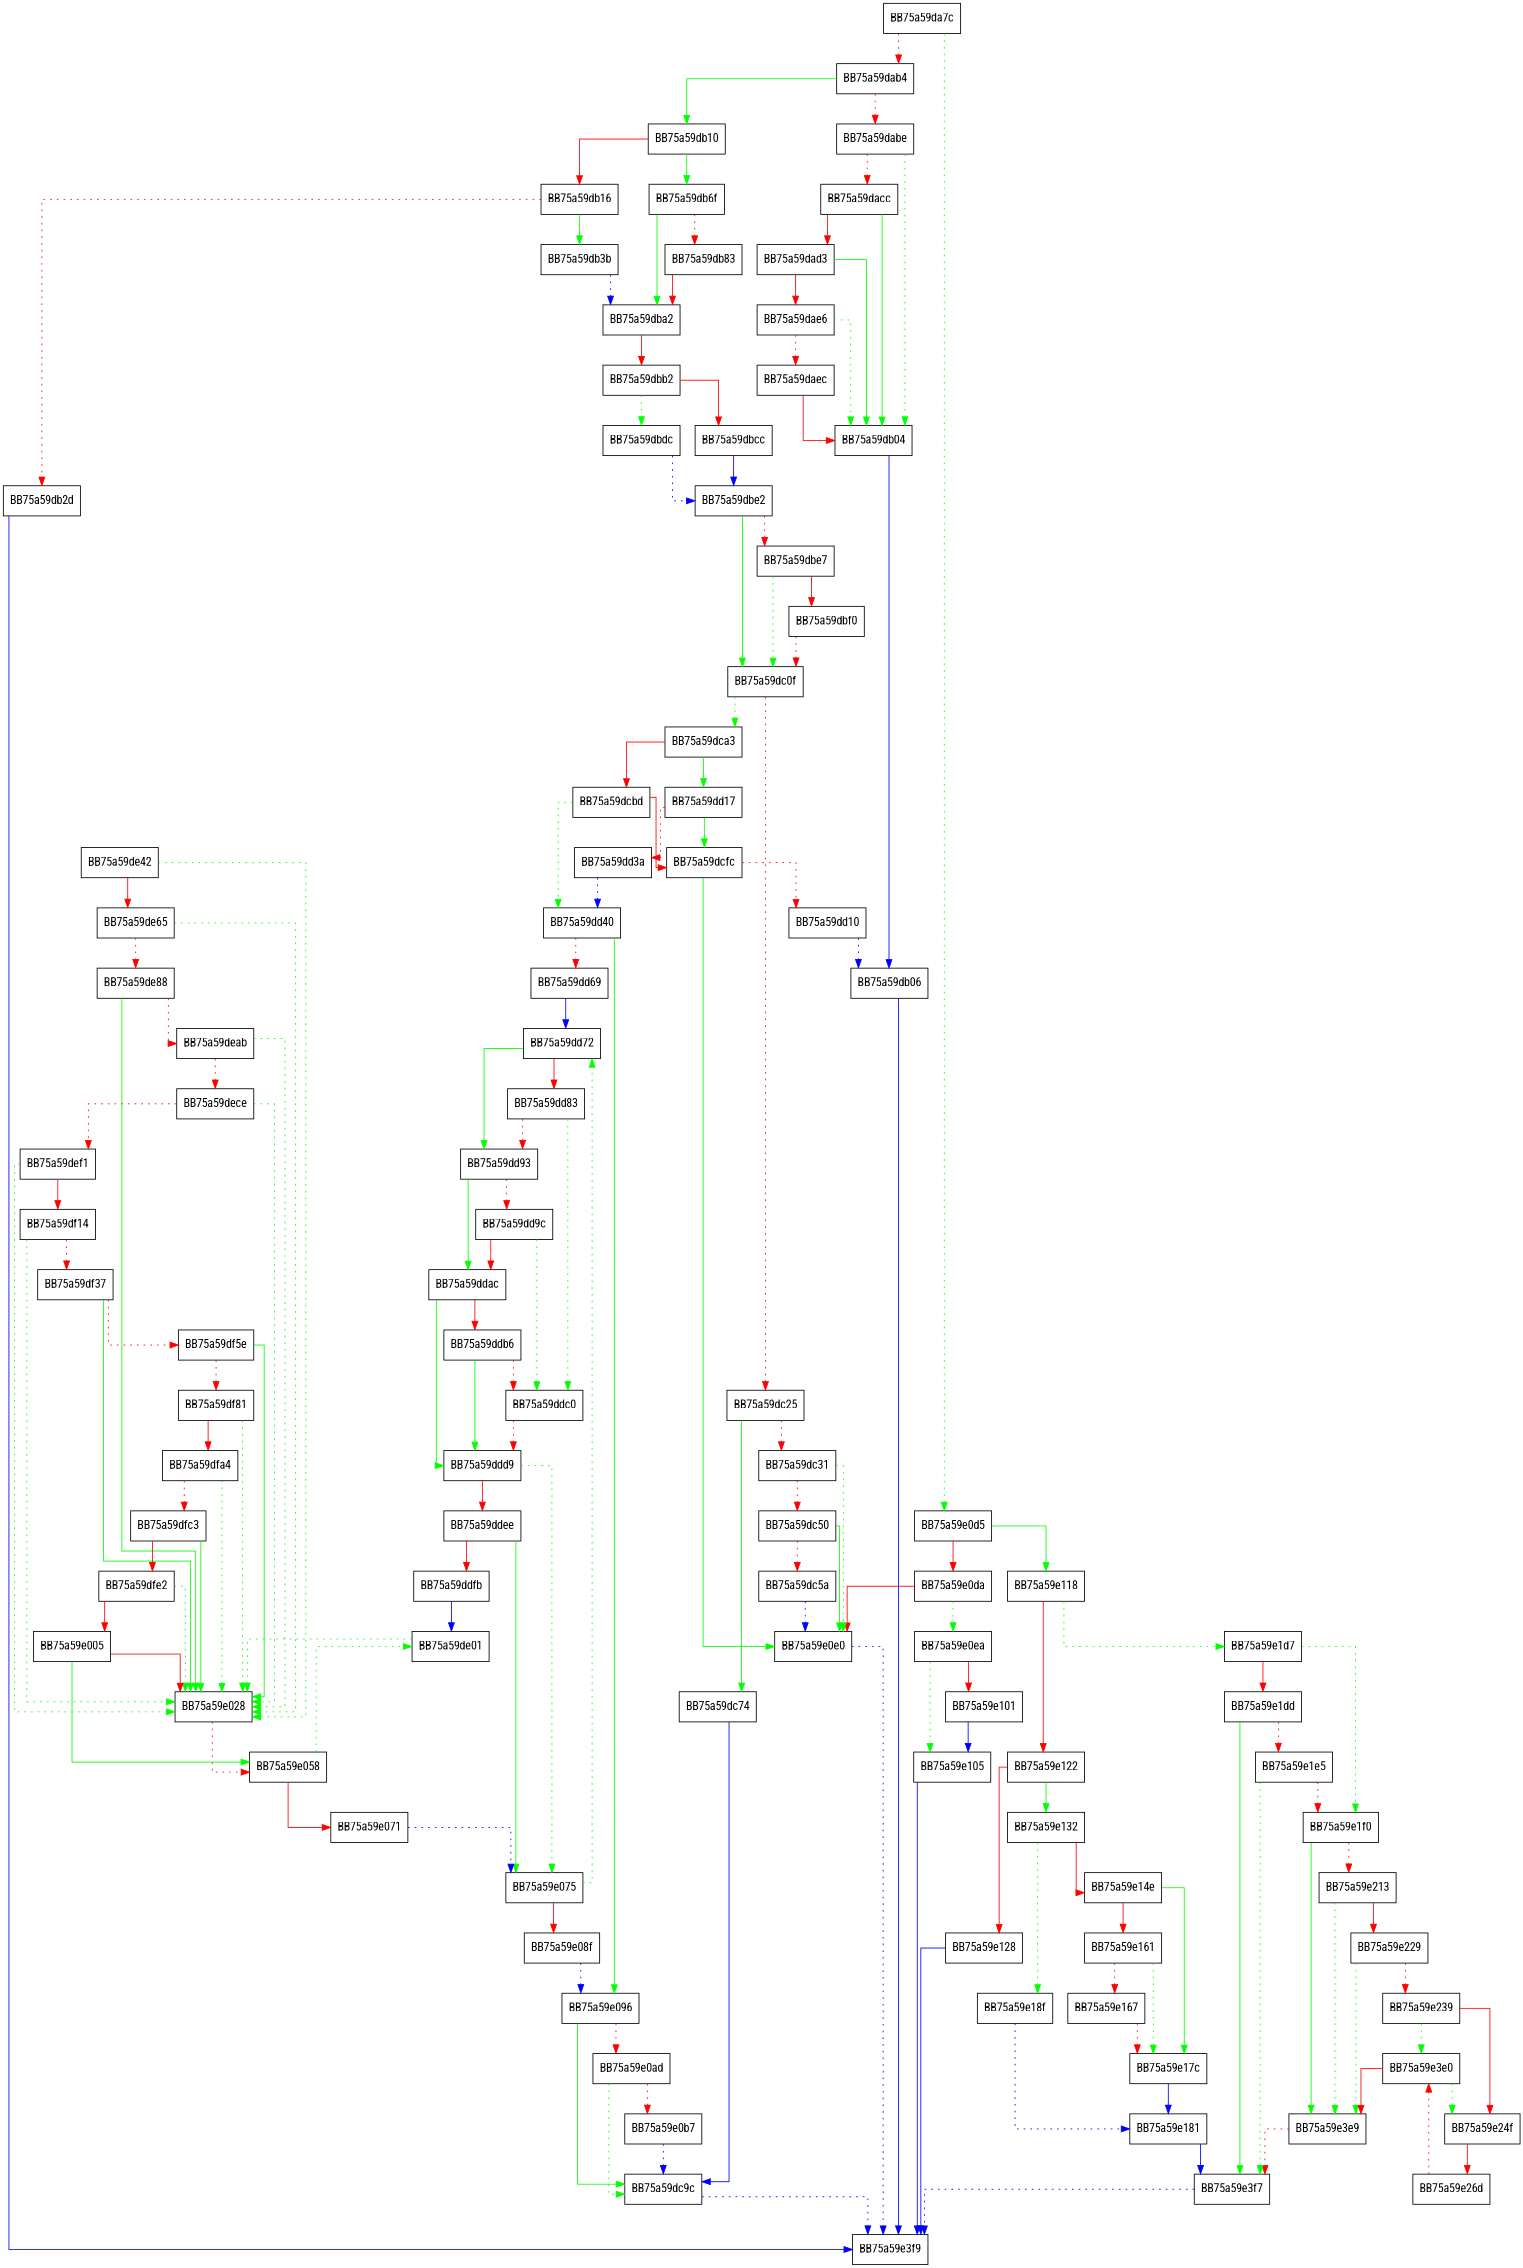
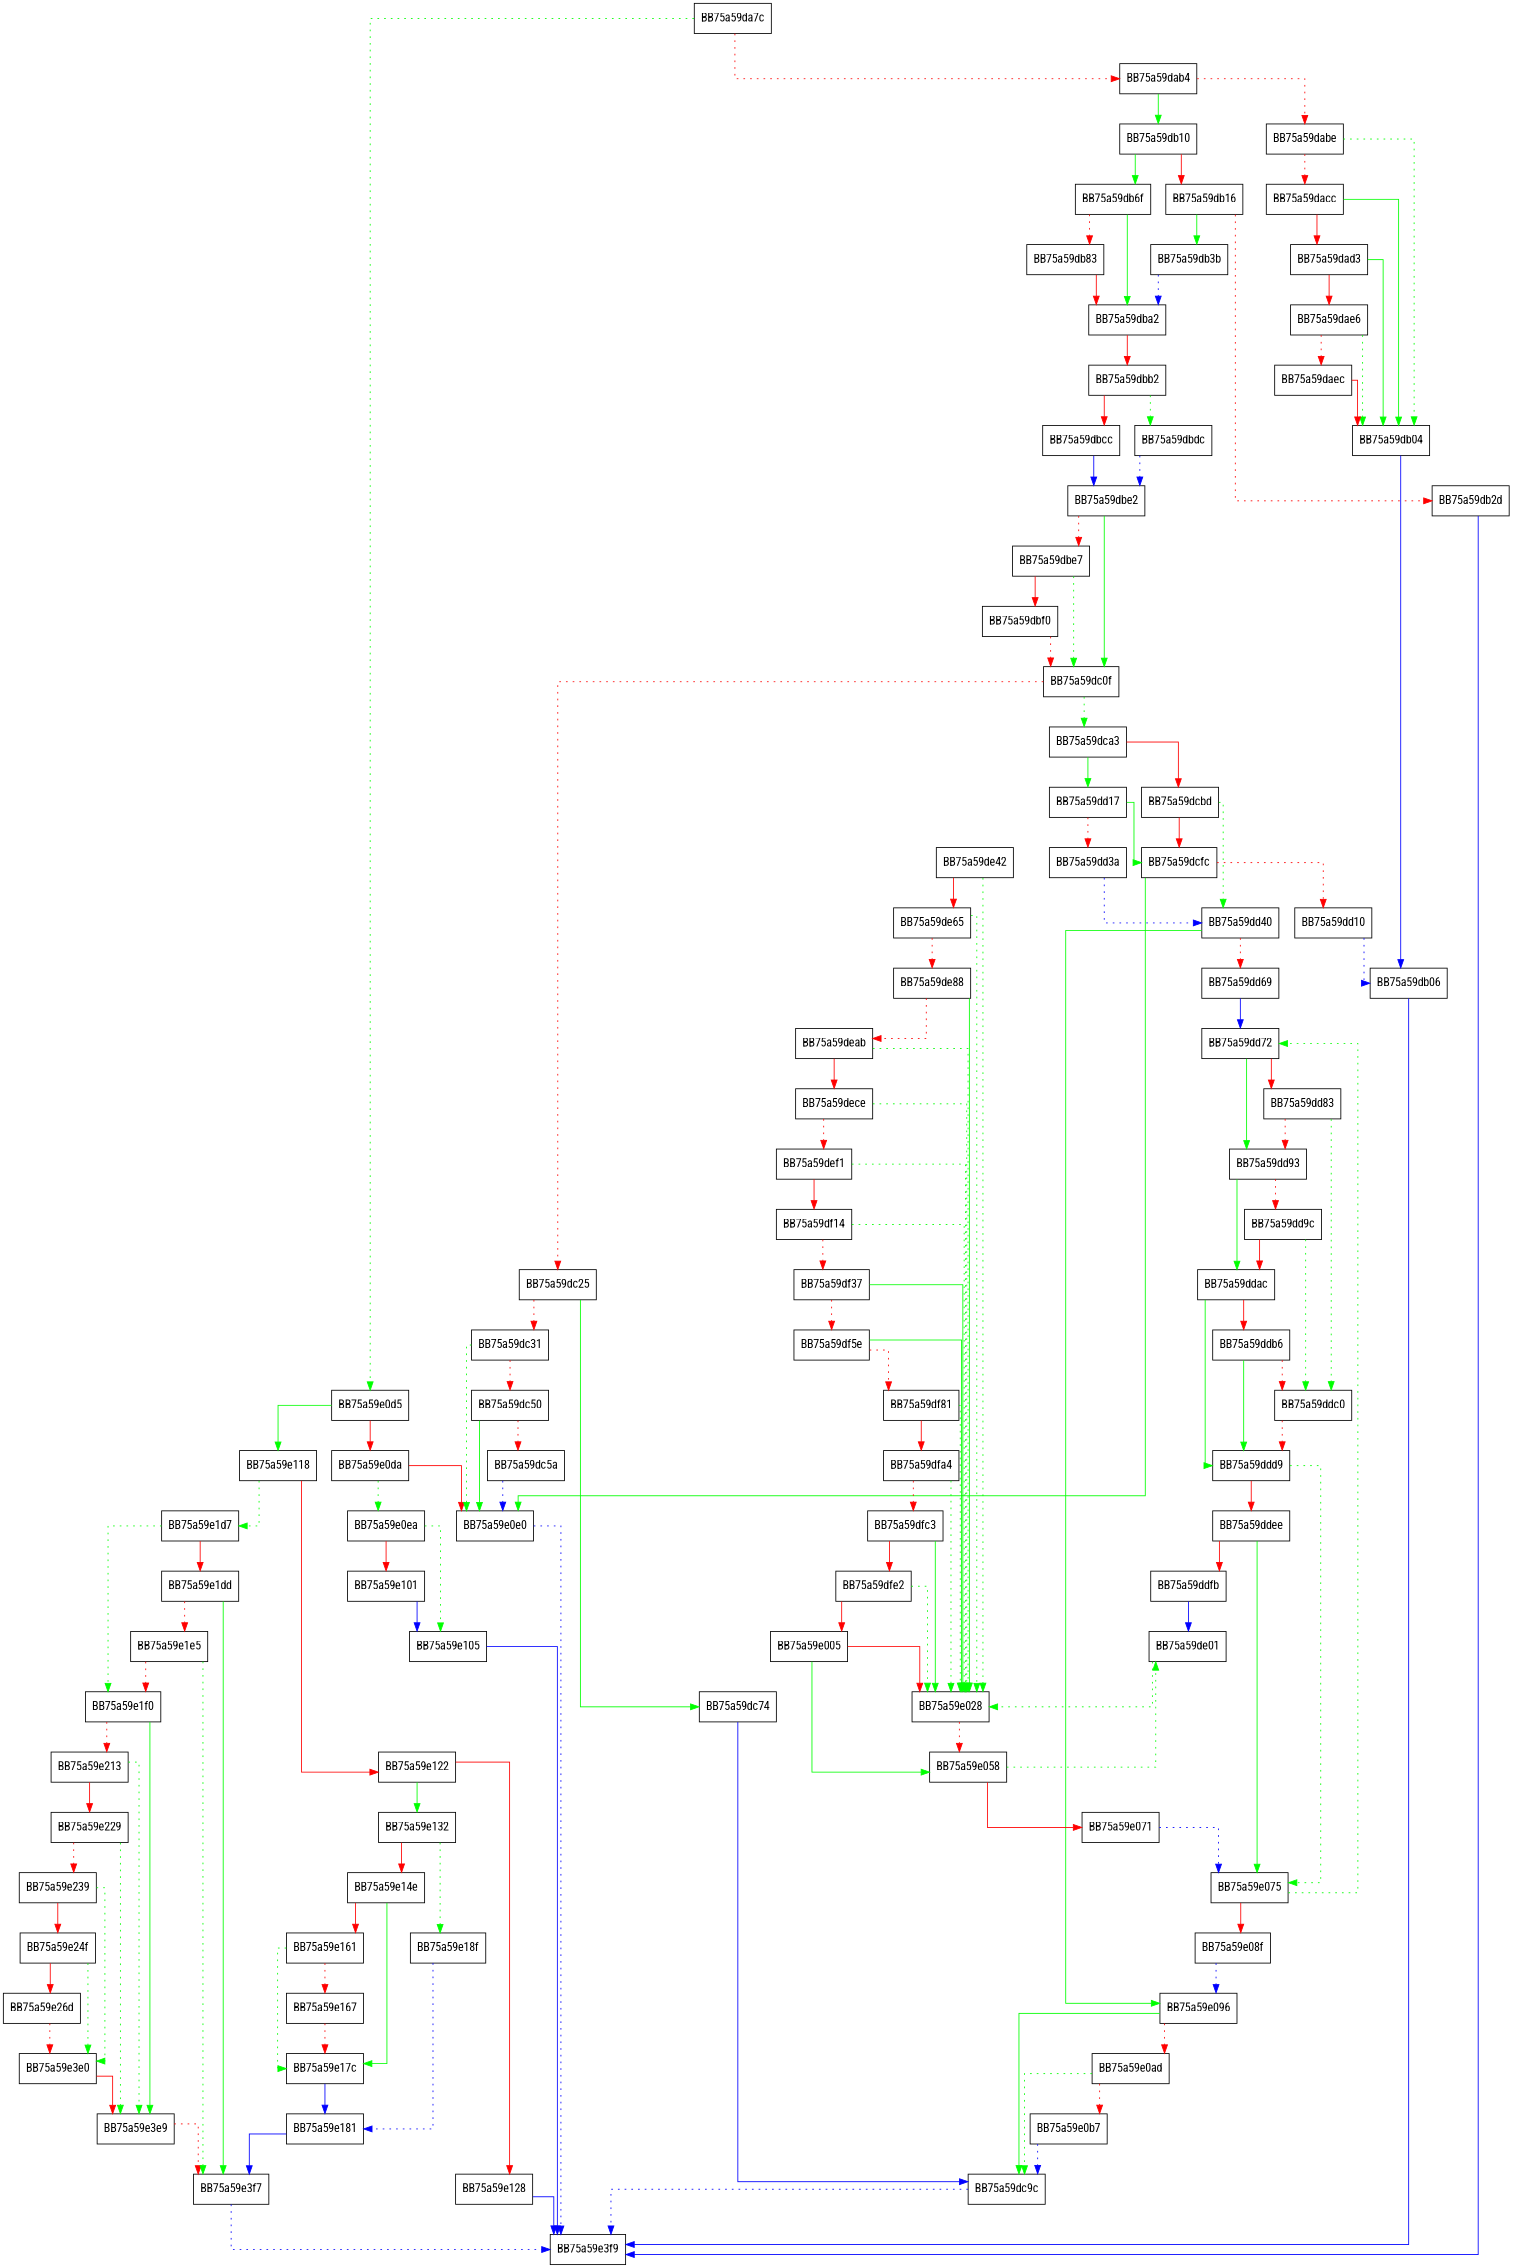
  digraph {
    fontname="Roboto Condensed"
    splines=ortho
    node [fontname="Roboto Condensed" shape=box]
    edge [color=red fontname="Roboto Condensed" style=dotted]
    BB75a59da7c
    BB75a59e0d5
    BB75a59dab4
    BB75a59e118
    BB75a59e0da
    BB75a59db10
    BB75a59dabe
    BB75a59e1d7
    BB75a59e122
    BB75a59e0e0
    BB75a59e0ea
    BB75a59db6f
    BB75a59db16
    BB75a59db04
    BB75a59dacc
    BB75a59dba2
    BB75a59db83
    BB75a59db3b
    BB75a59db2d
    BB75a59db06
    BB75a59dad3
    BB75a59e3f9
    BB75a59dae6
    BB75a59daec
    BB75a59dbb2
    BB75a59dbe7
    BB75a59dc0f
    BB75a59dbf0
    BB75a59dbdc
    BB75a59dbcc
    BB75a59dca3
    BB75a59dc25
    BB75a59dbe2
    BB75a59dd17
    BB75a59dcbd
    BB75a59dc74
    BB75a59dc31
    BB75a59dcfc
    BB75a59dd3a
    BB75a59dd40
    BB75a59dc9c
    BB75a59dc50
    BB75a59dc5a
    BB75a59dd10
    BB75a59e096
    BB75a59dd69
    BB75a59e0ad
    BB75a59dd72
    BB75a59e0b7
    BB75a59dd93
    BB75a59dd83
    BB75a59ddac
    BB75a59dd9c
    BB75a59ddc0
    BB75a59ddd9
    BB75a59ddb6
    BB75a59e075
    BB75a59ddee
    BB75a59e08f
    BB75a59ddfb
    BB75a59de01
    BB75a59e028
    BB75a59e058
    BB75a59e071
    BB75a59de42
    BB75a59de65
    BB75a59de88
    BB75a59deab
    BB75a59dece
    BB75a59def1
    BB75a59df14
    BB75a59df37
    BB75a59df5e
    BB75a59df81
    BB75a59dfa4
    BB75a59dfc3
    BB75a59dfe2
    BB75a59e005
    BB75a59e1f0
    BB75a59e1dd
    BB75a59e132
    BB75a59e128
    BB75a59e105
    BB75a59e101
    BB75a59e3e9
    BB75a59e213
    BB75a59e3f7
    BB75a59e1e5
    BB75a59e18f
    BB75a59e14e
    BB75a59e181
    BB75a59e17c
    BB75a59e161
    BB75a59e167
    BB75a59e229
    BB75a59e239
    BB75a59e3e0
    BB75a59e24f
    BB75a59e26d
    BB75a59da7c -> BB75a59e0d5 [color=green]
    BB75a59da7c -> BB75a59dab4
    BB75a59e0d5 -> BB75a59e118 [color=green style=solid]
    BB75a59e0d5 -> BB75a59e0da [style=solid]
    BB75a59dab4 -> BB75a59db10 [color=green style=solid]
    BB75a59dab4 -> BB75a59dabe
    BB75a59e118 -> BB75a59e1d7 [color=green]
    BB75a59e118 -> BB75a59e122 [style=solid]
    BB75a59e0da -> BB75a59e0e0 [style=solid]
    BB75a59e0da -> BB75a59e0ea [color=green]
    BB75a59db10 -> BB75a59db6f [color=green style=solid]
    BB75a59db10 -> BB75a59db16 [style=solid]
    BB75a59dabe -> BB75a59db04 [color=green]
    BB75a59dabe -> BB75a59dacc
    BB75a59e1d7 -> BB75a59e1f0 [color=green]
    BB75a59e1d7 -> BB75a59e1dd [style=solid]
    BB75a59e122 -> BB75a59e132 [color=green style=solid]
    BB75a59e122 -> BB75a59e128 [style=solid]
    BB75a59e0e0 -> BB75a59e3f9 [color=blue]
    BB75a59e0ea -> BB75a59e105 [color=green]
    BB75a59e0ea -> BB75a59e101 [style=solid]
    BB75a59db6f -> BB75a59dba2 [color=green style=solid]
    BB75a59db6f -> BB75a59db83
    BB75a59db16 -> BB75a59db3b [color=green style=solid]
    BB75a59db16 -> BB75a59db2d
    BB75a59db04 -> BB75a59db06 [color=blue style=solid]
    BB75a59dacc -> BB75a59db04 [color=green style=solid]
    BB75a59dacc -> BB75a59dad3 [style=solid]
    BB75a59dba2 -> BB75a59dbb2 [style=solid]
    BB75a59db83 -> BB75a59dba2 [style=solid]
    BB75a59db3b -> BB75a59dba2 [color=blue]
    BB75a59db2d -> BB75a59e3f9 [color=blue style=solid]
    BB75a59db06 -> BB75a59e3f9 [color=blue style=solid]
    BB75a59dad3 -> BB75a59db04 [color=green style=solid]
    BB75a59dad3 -> BB75a59dae6 [style=solid]
    BB75a59dae6 -> BB75a59db04 [color=green]
    BB75a59dae6 -> BB75a59daec
    BB75a59daec -> BB75a59db04 [style=solid]
    BB75a59dbb2 -> BB75a59dbdc [color=green]
    BB75a59dbb2 -> BB75a59dbcc [style=solid]
    BB75a59dbe7 -> BB75a59dc0f [color=green]
    BB75a59dbe7 -> BB75a59dbf0 [style=solid]
    BB75a59dc0f -> BB75a59dca3 [color=green]
    BB75a59dc0f -> BB75a59dc25
    BB75a59dbf0 -> BB75a59dc0f
    BB75a59dbdc -> BB75a59dbe2 [color=blue]
    BB75a59dbcc -> BB75a59dbe2 [color=blue style=solid]
    BB75a59dca3 -> BB75a59dd17 [color=green style=solid]
    BB75a59dca3 -> BB75a59dcbd [style=solid]
    BB75a59dc25 -> BB75a59dc74 [color=green style=solid]
    BB75a59dc25 -> BB75a59dc31
    BB75a59dbe2 -> BB75a59dbe7
    BB75a59dbe2 -> BB75a59dc0f [color=green style=solid]
    BB75a59dd17 -> BB75a59dcfc [color=green style=solid]
    BB75a59dd17 -> BB75a59dd3a
    BB75a59dcbd -> BB75a59dcfc [style=solid]
    BB75a59dcbd -> BB75a59dd40 [color=green]
    BB75a59dc74 -> BB75a59dc9c [color=blue style=solid]
    BB75a59dc31 -> BB75a59e0e0 [color=green]
    BB75a59dc31 -> BB75a59dc50
    BB75a59dcfc -> BB75a59e0e0 [color=green style=solid]
    BB75a59dcfc -> BB75a59dd10
    BB75a59dd3a -> BB75a59dd40 [color=blue]
    BB75a59dd40 -> BB75a59e096 [color=green style=solid]
    BB75a59dd40 -> BB75a59dd69
    BB75a59dc9c -> BB75a59e3f9 [color=blue]
    BB75a59dc50 -> BB75a59e0e0 [color=green style=solid]
    BB75a59dc50 -> BB75a59dc5a
    BB75a59dc5a -> BB75a59e0e0 [color=blue]
    BB75a59dd10 -> BB75a59db06 [color=blue]
    BB75a59e096 -> BB75a59dc9c [color=green style=solid]
    BB75a59e096 -> BB75a59e0ad
    BB75a59dd69 -> BB75a59dd72 [color=blue style=solid]
    BB75a59e0ad -> BB75a59dc9c [color=green]
    BB75a59e0ad -> BB75a59e0b7
    BB75a59dd72 -> BB75a59dd93 [color=green style=solid]
    BB75a59dd72 -> BB75a59dd83 [style=solid]
    BB75a59e0b7 -> BB75a59dc9c [color=blue]
    BB75a59dd93 -> BB75a59ddac [color=green style=solid]
    BB75a59dd93 -> BB75a59dd9c
    BB75a59dd83 -> BB75a59dd93
    BB75a59dd83 -> BB75a59ddc0 [color=green]
    BB75a59ddac -> BB75a59ddd9 [color=green style=solid]
    BB75a59ddac -> BB75a59ddb6 [style=solid]
    BB75a59dd9c -> BB75a59ddac [style=solid]
    BB75a59dd9c -> BB75a59ddc0 [color=green]
    BB75a59ddc0 -> BB75a59ddd9
    BB75a59ddd9 -> BB75a59e075 [color=green]
    BB75a59ddd9 -> BB75a59ddee [style=solid]
    BB75a59ddb6 -> BB75a59ddc0
    BB75a59ddb6 -> BB75a59ddd9 [color=green style=solid]
    BB75a59e075 -> BB75a59dd72 [color=green]
    BB75a59e075 -> BB75a59e08f [style=solid]
    BB75a59ddee -> BB75a59e075 [color=green style=solid]
    BB75a59ddee -> BB75a59ddfb [style=solid]
    BB75a59e08f -> BB75a59e096 [color=blue]
    BB75a59ddfb -> BB75a59de01 [color=blue style=solid]
    BB75a59de01 -> BB75a59e028 [color=green]
    BB75a59e028 -> BB75a59e058
    BB75a59e058 -> BB75a59de01 [color=green]
    BB75a59e058 -> BB75a59e071 [style=solid]
    BB75a59e071 -> BB75a59e075 [color=blue]
    BB75a59de42 -> BB75a59e028 [color=green]
    BB75a59de42 -> BB75a59de65 [style=solid]
    BB75a59de65 -> BB75a59e028 [color=green]
    BB75a59de65 -> BB75a59de88
    BB75a59de88 -> BB75a59e028 [color=green style=solid]
    BB75a59de88 -> BB75a59deab
    BB75a59deab -> BB75a59e028 [color=green]
-   BB75a59deab -> BB75a59dece
+   BB75a59deab -> BB75a59dece [style=solid]
    BB75a59dece -> BB75a59e028 [color=green]
    BB75a59dece -> BB75a59def1
    BB75a59def1 -> BB75a59e028 [color=green]
    BB75a59def1 -> BB75a59df14 [style=solid]
    BB75a59df14 -> BB75a59e028 [color=green]
    BB75a59df14 -> BB75a59df37
    BB75a59df37 -> BB75a59e028 [color=green style=solid]
    BB75a59df37 -> BB75a59df5e
    BB75a59df5e -> BB75a59e028 [color=green style=solid]
    BB75a59df5e -> BB75a59df81
    BB75a59df81 -> BB75a59e028 [color=green]
    BB75a59df81 -> BB75a59dfa4 [style=solid]
    BB75a59dfa4 -> BB75a59e028 [color=green]
    BB75a59dfa4 -> BB75a59dfc3
    BB75a59dfc3 -> BB75a59e028 [color=green style=solid]
    BB75a59dfc3 -> BB75a59dfe2 [style=solid]
    BB75a59dfe2 -> BB75a59e028 [color=green]
    BB75a59dfe2 -> BB75a59e005 [style=solid]
    BB75a59e005 -> BB75a59e028 [style=solid]
    BB75a59e005 -> BB75a59e058 [color=green style=solid]
    BB75a59e1f0 -> BB75a59e3e9 [color=green style=solid]
    BB75a59e1f0 -> BB75a59e213
    BB75a59e1dd -> BB75a59e3f7 [color=green style=solid]
    BB75a59e1dd -> BB75a59e1e5
    BB75a59e132 -> BB75a59e18f [color=green]
    BB75a59e132 -> BB75a59e14e [style=solid]
    BB75a59e128 -> BB75a59e3f9 [color=blue style=solid]
    BB75a59e105 -> BB75a59e3f9 [color=blue style=solid]
    BB75a59e101 -> BB75a59e105 [color=blue style=solid]
    BB75a59e3e9 -> BB75a59e3f7
    BB75a59e213 -> BB75a59e3e9 [color=green]
    BB75a59e213 -> BB75a59e229 [style=solid]
    BB75a59e3f7 -> BB75a59e3f9 [color=blue]
    BB75a59e1e5 -> BB75a59e1f0
    BB75a59e1e5 -> BB75a59e3f7 [color=green]
    BB75a59e18f -> BB75a59e181 [color=blue]
    BB75a59e14e -> BB75a59e17c [color=green style=solid]
    BB75a59e14e -> BB75a59e161 [style=solid]
    BB75a59e181 -> BB75a59e3f7 [color=blue style=solid]
    BB75a59e17c -> BB75a59e181 [color=blue style=solid]
    BB75a59e161 -> BB75a59e17c [color=green]
    BB75a59e161 -> BB75a59e167
    BB75a59e167 -> BB75a59e17c
    BB75a59e229 -> BB75a59e3e9 [color=green]
    BB75a59e229 -> BB75a59e239
    BB75a59e239 -> BB75a59e3e0 [color=green]
    BB75a59e239 -> BB75a59e24f [style=solid]
    BB75a59e3e0 -> BB75a59e3e9 [style=solid]
-   BB75a59e3e0 -> BB75a59e24f [color=green]
+   BB75a59e24f -> BB75a59e3e0 [color=green]
    BB75a59e24f -> BB75a59e26d [style=solid]
    BB75a59e26d -> BB75a59e3e0
  }
